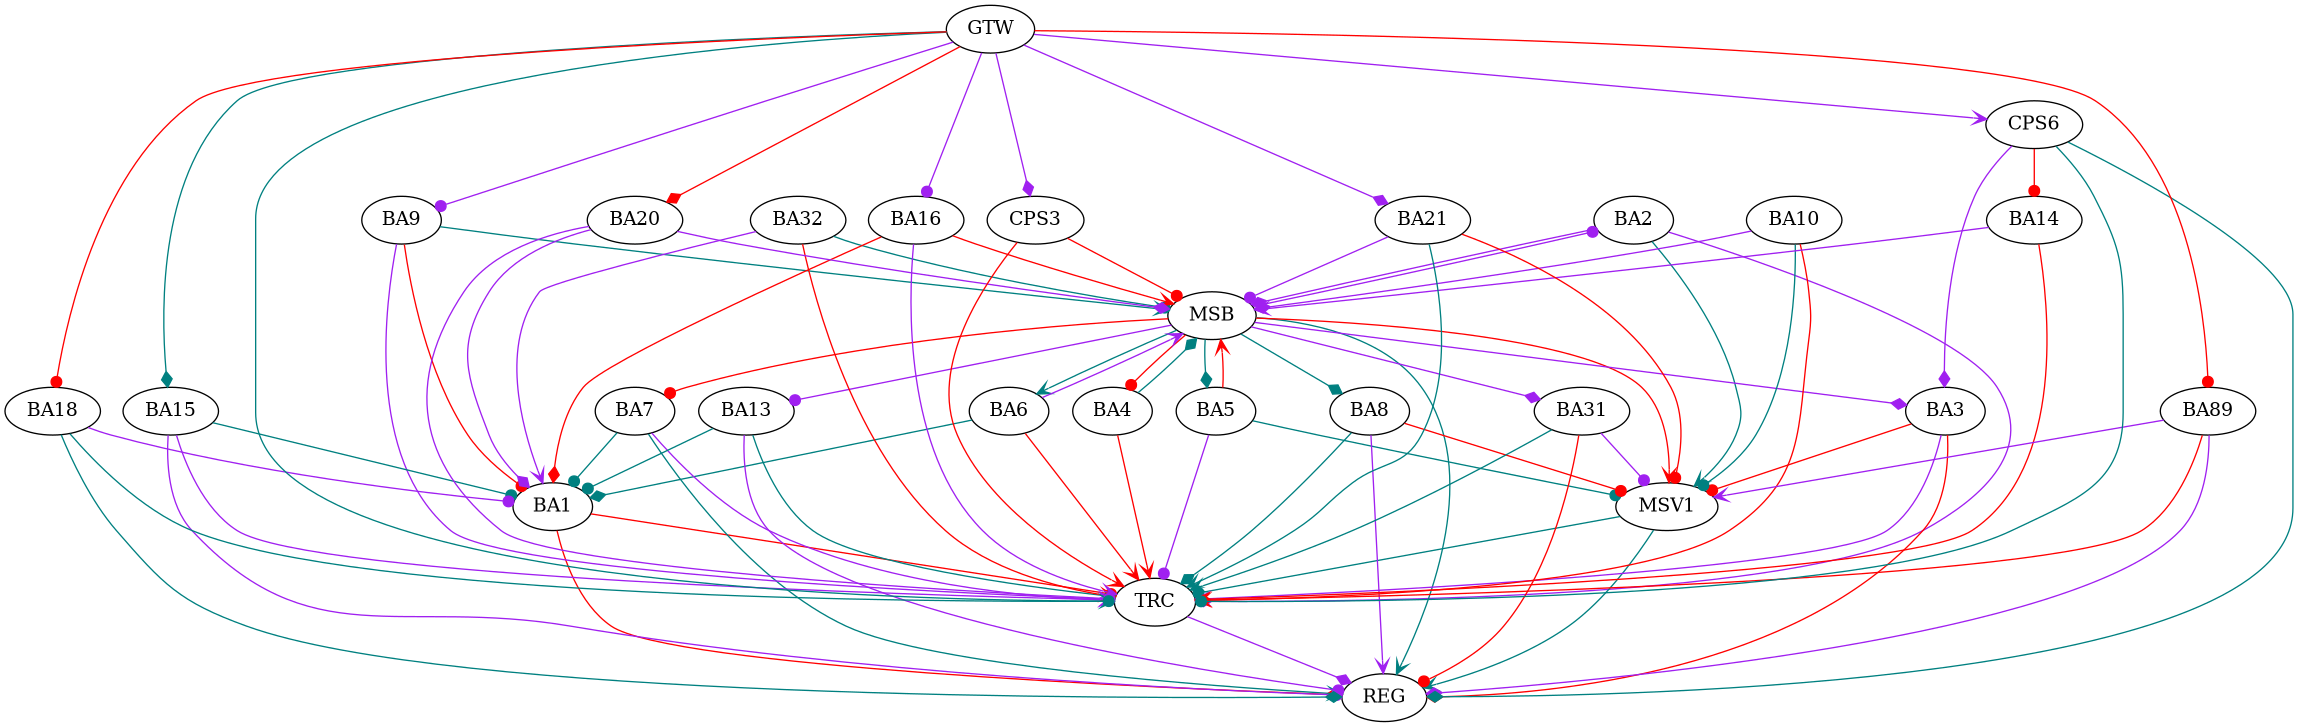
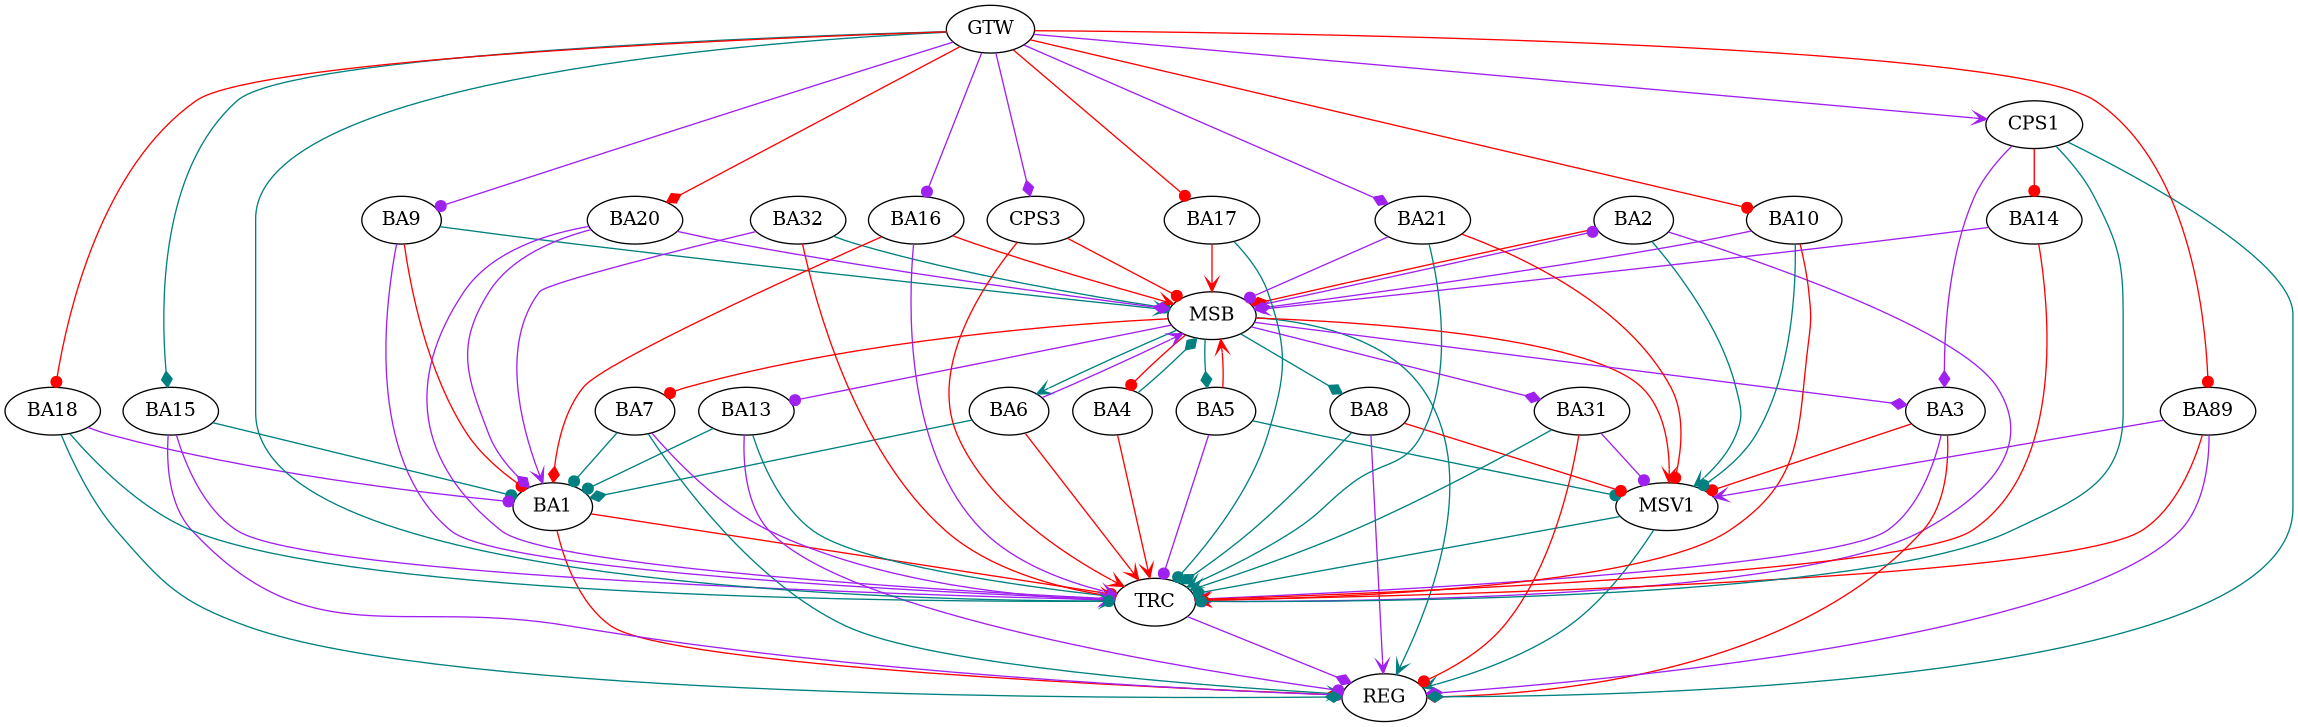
  strict digraph {
    edge [arrowhead=dot color=purple]
    n1 [label=BA1]
    n2 [label=REG]
    n3 [label=TRC]
    n4 [label=BA2]
    n5 [label=MSB]
    n6 [label=MSV1]
    n7 [label=BA3]
    n8 [label=BA4]
    n9 [label=BA5]
    n10 [label=BA6]
    n11 [label=BA7]
    n12 [label=BA8]
    n13 [label=BA31]
    n14 [label=BA13]
    n15 [label=BA9]
    n16 [label=BA10]
    n17 [label=BA32]
    n18 [label=BA14]
    n19 [label=BA15]
    n20 [label=BA16]
+   n21 [label=BA17]
    n22 [label=BA18]
    n23 [label=BA89]
    n24 [label=BA20]
    n25 [label=BA21]
-   n26 [label=CPS6]
+   n26 [label=CPS1]
    n27 [label=CPS3]
    n28 [label=GTW]
    n1 -> n2 [arrowhead=diamond color=red]
    n1 -> n3 [color=red]
    n3 -> n2 [arrowhead=diamond]
    n4 -> n3 [arrowhead=diamond]
-   n4 -> n5 [arrowhead=diamond]
+   n4 -> n5 [arrowhead=diamond color=red]
    n4 -> n6 [arrowhead=vee color=teal]
    n5 -> n2 [arrowhead=vee color=teal]
    n5 -> n4
    n5 -> n6 [arrowhead=vee color=red]
    n5 -> n7 [arrowhead=diamond]
    n5 -> n8 [color=red]
    n5 -> n9 [arrowhead=diamond color=teal]
    n5 -> n10 [arrowhead=vee color=teal]
    n5 -> n11 [color=red]
    n5 -> n12 [arrowhead=diamond color=teal]
    n5 -> n13 [arrowhead=diamond]
    n5 -> n14
    n6 -> n2 [arrowhead=vee color=teal]
    n6 -> n3 [color=teal]
    n7 -> n2 [arrowhead=diamond color=red]
    n7 -> n3 [arrowhead=vee]
    n7 -> n6 [color=red]
    n8 -> n3 [arrowhead=vee color=red]
    n8 -> n5 [arrowhead=diamond color=teal]
    n9 -> n3
    n9 -> n5 [arrowhead=vee color=red]
    n9 -> n6 [color=teal]
    n10 -> n1 [arrowhead=diamond color=teal]
    n10 -> n3 [arrowhead=vee color=red]
    n10 -> n5 [arrowhead=vee]
    n11 -> n1 [color=teal]
    n11 -> n2 [arrowhead=vee color=teal]
    n11 -> n3
    n12 -> n2 [arrowhead=vee]
    n12 -> n3 [arrowhead=diamond color=teal]
    n12 -> n6 [color=red]
    n13 -> n2 [color=red]
    n13 -> n3 [arrowhead=vee color=teal]
    n13 -> n6
    n14 -> n1 [color=teal]
    n14 -> n2
    n14 -> n3 [color=teal]
    n15 -> n1 [color=red]
    n15 -> n3 [arrowhead=vee]
    n15 -> n5 [arrowhead=vee color=teal]
    n16 -> n3 [arrowhead=diamond color=red]
    n16 -> n5 [arrowhead=diamond]
    n16 -> n6 [color=teal]
    n17 -> n1 [arrowhead=vee]
    n17 -> n3 [arrowhead=vee color=red]
    n17 -> n5 [color=teal]
    n18 -> n3 [arrowhead=vee color=red]
    n18 -> n5 [arrowhead=vee]
    n19 -> n1 [color=teal]
    n19 -> n2
    n19 -> n3 [arrowhead=vee]
    n20 -> n1 [arrowhead=diamond color=red]
    n20 -> n3 [arrowhead=vee]
    n20 -> n5 [arrowhead=vee color=red]
+   n21 -> n3 [color=teal]
+   n21 -> n5 [arrowhead=vee color=red]
    n22 -> n1
    n22 -> n2 [arrowhead=diamond color=teal]
    n22 -> n3 [arrowhead=vee color=teal]
    n23 -> n2 [arrowhead=diamond]
    n23 -> n3 [arrowhead=vee color=red]
    n23 -> n6 [arrowhead=vee]
    n24 -> n1 [arrowhead=diamond]
    n24 -> n3
    n24 -> n5 [arrowhead=diamond]
    n25 -> n3 [arrowhead=vee color=teal]
    n25 -> n5
    n25 -> n6 [color=red]
    n26 -> n2 [arrowhead=diamond color=teal]
    n26 -> n3 [color=teal]
    n26 -> n7 [arrowhead=diamond]
    n26 -> n18 [color=red]
    n27 -> n3 [arrowhead=vee color=red]
    n27 -> n5 [color=red]
    n28 -> n3 [color=teal]
    n28 -> n15
+   n28 -> n16 [color=red]
    n28 -> n19 [arrowhead=diamond color=teal]
    n28 -> n20
+   n28 -> n21 [color=red]
    n28 -> n22 [color=red]
    n28 -> n23 [color=red]
    n28 -> n24 [arrowhead=diamond color=red]
    n28 -> n25 [arrowhead=diamond]
    n28 -> n26 [arrowhead=vee]
    n28 -> n27 [arrowhead=diamond]
  }
